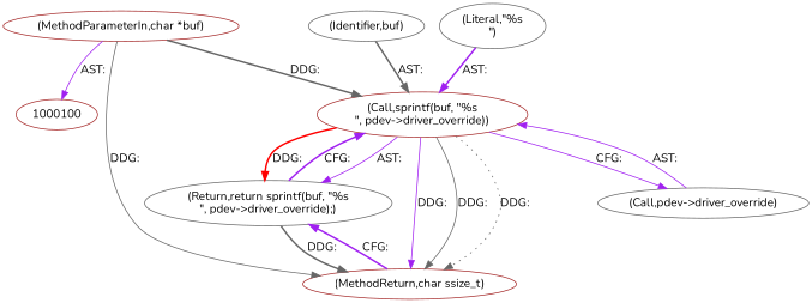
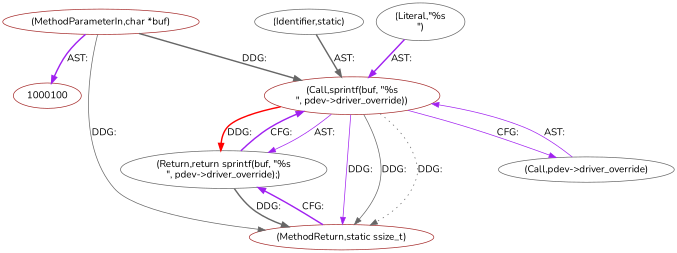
  digraph {
    fontname=Nunito
    node [color=brown fontname=Nunito]
    edge [color=purple fontname=Nunito style=solid]
    n1 [label="(Call,sprintf(buf, \"%s\n\", pdev->driver_override))"]
    n2 [color=gray40 label="(Return,return sprintf(buf, \"%s\n\", pdev->driver_override);)"]
-   n3 [label="(MethodReturn,char ssize_t)"]
+   n3 [label="(MethodReturn,static ssize_t)"]
    n4 [color=gray40 label="(Call,pdev->driver_override)"]
    n5 [label="(MethodParameterIn,char *buf)"]
    1000100
-   n7 [color=gray40 label="(Identifier,buf)"]
+   n7 [color=gray40 label="(Identifier,static)"]
    n8 [color=gray40 label="(Literal,\"%s\n\")"]
    n1 -> n2 [label="AST: "]
    n1 -> n2 [color=red label="DDG: " style=bold]
    n1 -> n3 [label="DDG: "]
    n1 -> n3 [color=gray40 label="DDG: "]
    n1 -> n3 [color=gray40 label="DDG: " style=dotted]
    n1 -> n4 [label="CFG: "]
    n2 -> n1 [label="CFG: " style=bold]
    n2 -> n3 [color=gray40 label="DDG: " style=bold]
    n3 -> n2 [label="CFG: " style=bold]
    n4 -> n1 [label="AST: "]
    n5 -> n1 [color=gray40 label="DDG: " style=bold]
    n5 -> n3 [color=gray40 label="DDG: "]
-   n5 -> 1000100 [label="AST: "]
+   n5 -> 1000100 [label="AST: " style=bold]
    n7 -> n1 [color=gray40 label="AST: " style=bold]
    n8 -> n1 [label="AST: " style=bold]
  }
